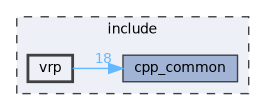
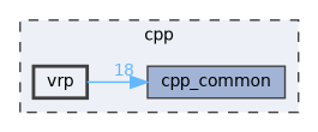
  digraph {
    compound=true
    rankdir=LR
    node [color=grey25 fontname=Helvetica fontsize=10 shape=box]
    n1 [fillcolor="#a2b4d6" height=0.2 label=cpp_common style=filled width=0.4]
    n2 [fillcolor="#edf0f7" height=0.2 label=vrp style="filled,bold" width=0.4]
    subgraph cluster_1 {
      bgcolor="#edf0f7"
      fontname=Helvetica
      fontsize=10
-     label=include
+     label=cpp
      pencolor=grey25
      style="filled,dashed"
      n1
      n2
    }
    n2 -> n1 [color=steelblue1 fontcolor=steelblue1 fontname=Helvetica fontsize=10 headlabel=18 labeldistance=1.5 labelfontname=Helvetica labelfontsize=10]
  }
